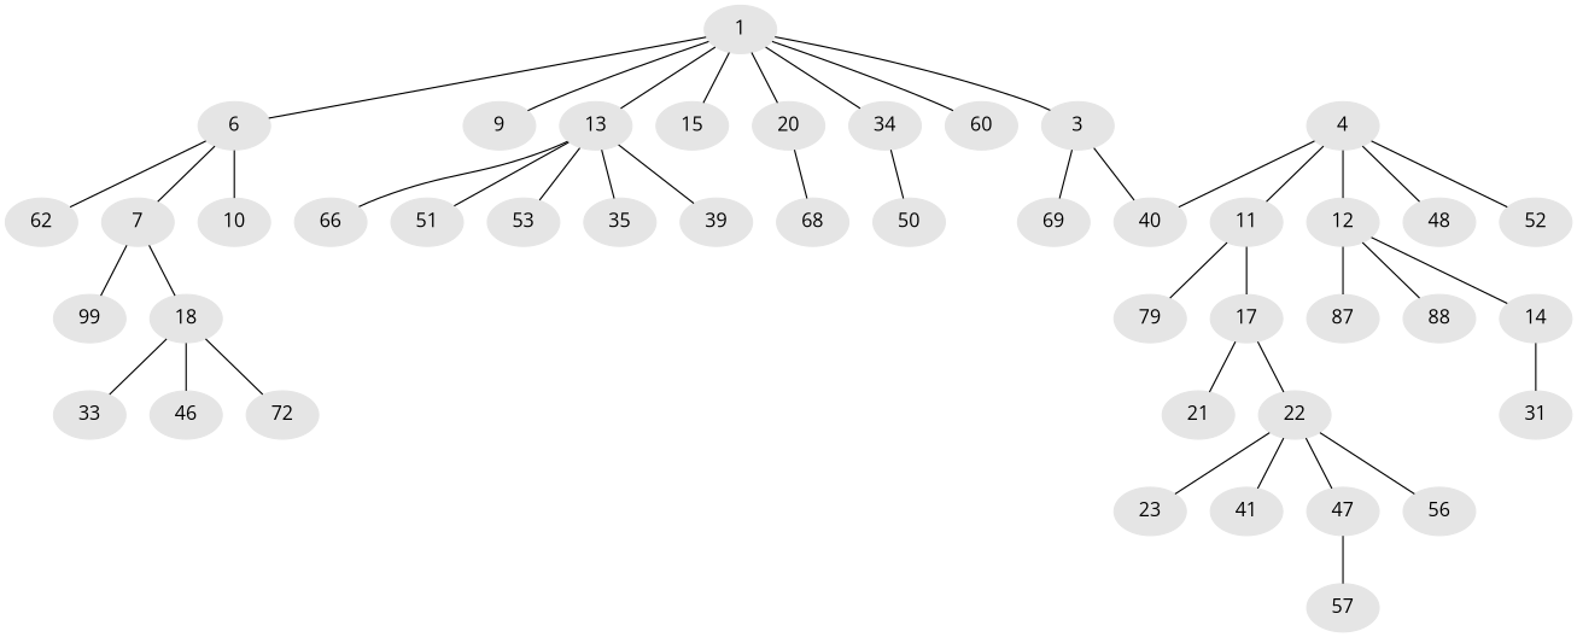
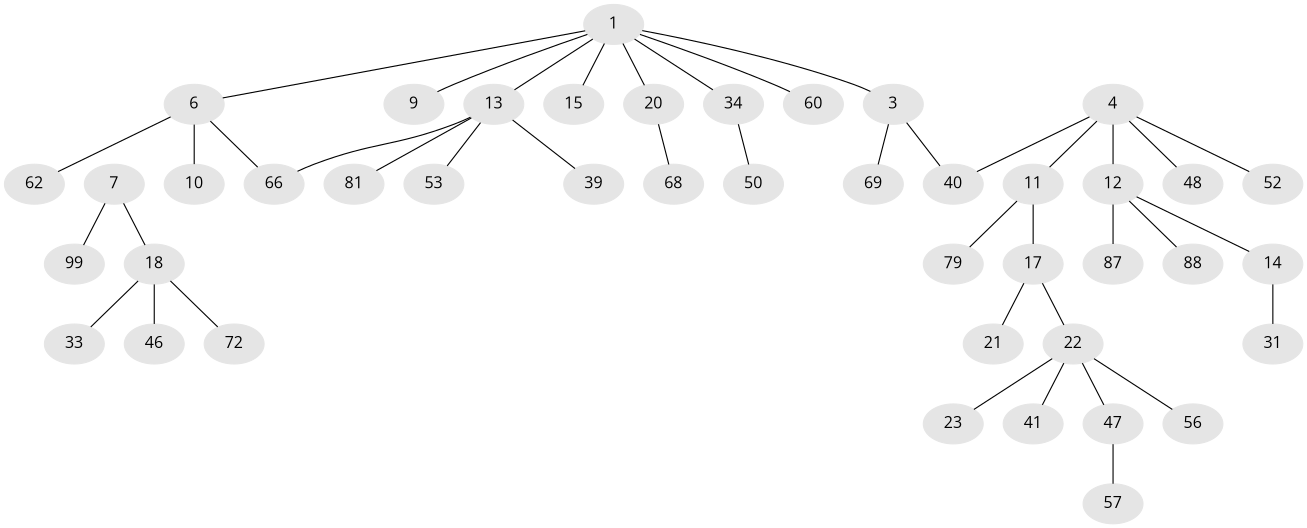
  graph {
    fontname="Open Sans"
    node [color=gray90 fontname="Open Sans" style=filled]
    edge [fontname="Open Sans"]
    1 [super="+2"]
    3 [super="+83"]
    6 [super="+67"]
    9
    13 [super="+45+30+42+58"]
    15
    20
    34
    60 [super="+63"]
    69
    40
    7
    10
    62 [super="+71"]
-   35 [super="+77"]
    39 [super="+91"]
-   51
+   51 [label=81]
    53 [super="+54+74"]
    66
    68
    50 [super="+73"]
    4 [super="+36+8+5"]
    11
    12
    48 [super="+85"]
    52 [super="+98"]
    17 [super="+26"]
    79
    14 [super="+25+37+29"]
    87
    88
    18 [super="+84+102+27+19"]
    99
    33 [super="+110"]
    46 [super="+49"]
    72
    21 [super="+44"]
    22 [super="+32+38"]
    31 [super="+61+43"]
    23
    41 [super="+106"]
    47
    n43 [label=56 super="+76"]
    57 [super="+90"]
    1 -- 3
    1 -- 6
    1 -- 9
    1 -- 13
    1 -- 15
    1 -- 20
    1 -- 34
    1 -- 60
    3 -- 69
    3 -- 40
-   6 -- 7
+   6 -- 66
    6 -- 10
    6 -- 62
-   13 -- 35
    13 -- 39
    13 -- 51
    13 -- 53
    13 -- 66
    20 -- 68
    34 -- 50
    7 -- 18
    7 -- 99
    4 -- 40
    4 -- 11
    4 -- 12
    4 -- 48
    4 -- 52
    11 -- 17
    11 -- 79
    12 -- 14
    12 -- 87
    12 -- 88
    17 -- 21
    17 -- 22
    14 -- 31
    18 -- 33
    18 -- 46
    18 -- 72
    22 -- 23
    22 -- 41
    22 -- 47
    22 -- n43
    47 -- 57
  }
